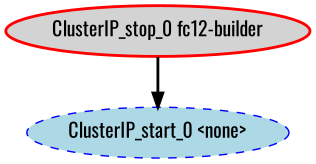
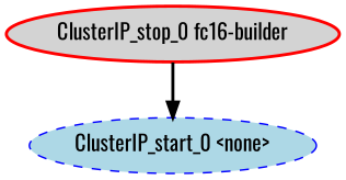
  digraph {
    fontname=Oswald
    node [fontcolor=black fontname=Oswald]
    "ClusterIP_start_0 <none>" [color=blue style="dashed,filled" fillcolor=lightblue]
-   "ClusterIP_stop_0 fc16-builder" [color=red style="bold,filled" fillcolor=lightgrey label="ClusterIP_stop_0 fc12-builder"]
+   "ClusterIP_stop_0 fc16-builder" [color=red style="bold,filled" fillcolor=lightgrey]
    "ClusterIP_stop_0 fc16-builder" -> "ClusterIP_start_0 <none>" [style=bold fontname=Oswald]
  }
